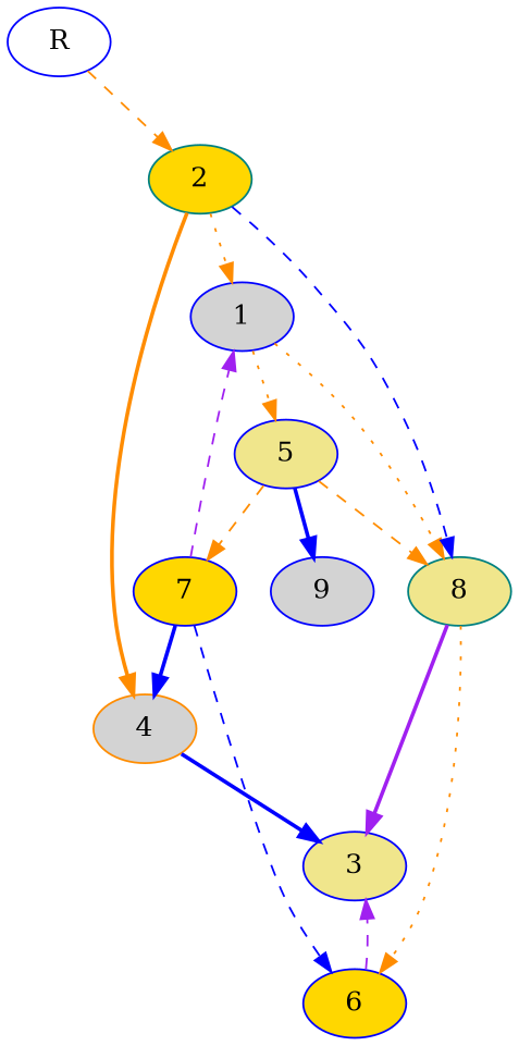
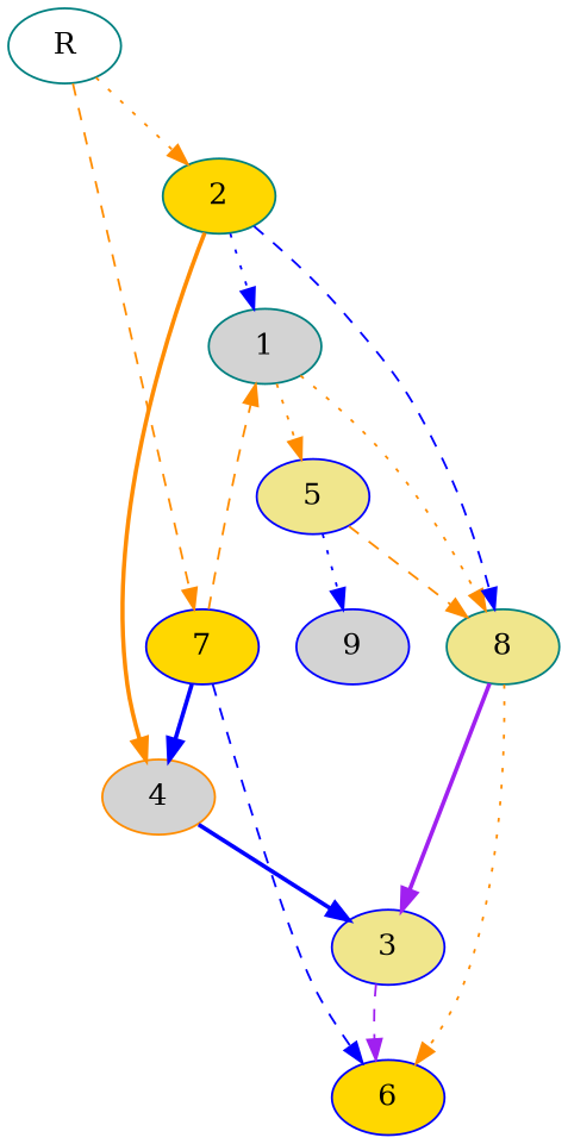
  digraph {
    node [color=blue fillcolor=lightgrey style=filled]
    edge [color=darkorange style=dotted]
-   1
+   1 [color=teal]
    5 [fillcolor=khaki]
    8 [color=teal fillcolor=khaki]
    9
    2 [color=teal fillcolor=gold]
    4 [color=darkorange]
    3 [fillcolor=khaki]
    6 [fillcolor=gold]
    7 [fillcolor=gold]
-   R [fillcolor=white]
+   R [color=teal fillcolor=white]
    1 -> 5
    1 -> 8
    5 -> 8 [style=dashed]
-   5 -> 9 [color=blue style=bold]
+   5 -> 9 [color=blue]
    8 -> 3 [color=purple style=bold]
    8 -> 6
-   2 -> 1
+   2 -> 1 [color=blue]
    2 -> 8 [color=blue style=dashed]
    2 -> 4 [style=bold]
    4 -> 3 [color=blue style=bold]
-   6 -> 3 [color=purple style=dashed]
-   7 -> 1 [color=purple style=dashed]
+   3 -> 6 [color=purple style=dashed]
+   7 -> 1 [style=dashed]
    7 -> 4 [color=blue style=bold]
    7 -> 6 [color=blue style=dashed]
-   R -> 2 [style=dashed]
-   5 -> 7 [style=dashed]
+   R -> 2
+   R -> 7 [style=dashed]
  }
